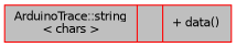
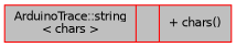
  digraph {
    rankdir=LR
-   n1 [color=red fillcolor=grey75 fontcolor=black fontname=Helvetica fontsize=10 height=0.2 label="{ArduinoTrace::string\l\< chars \>\n||+ data()\l}" shape=record style=filled width=0.4]
+   n1 [color=red fillcolor=grey75 fontcolor=black fontname=Helvetica fontsize=10 height=0.2 label="{ArduinoTrace::string\l\< chars \>\n||+ chars()\l}" shape=record style=filled width=0.4]
  }
